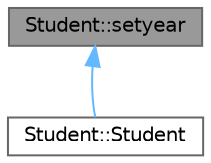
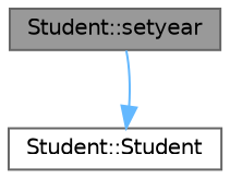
  digraph {
    rankdir=TB
    node [fontname=Helvetica fontsize=10 shape=box style=filled]
    n1 [color=gray40 fillcolor=grey60 fontcolor=black height=0.2 label="Student::setyear" width=0.4]
    n2 [color=grey40 fillcolor=white height=0.2 label="Student::Student" width=0.4]
-   n1 -> n2 [color=steelblue1 dir=back fontname=Helvetica fontsize=10 labelfontname=Helvetica labelfontsize=10 style=solid]
+   n2 -> n1 [color=steelblue1 dir=back fontname=Helvetica fontsize=10 labelfontname=Helvetica labelfontsize=10 style=solid]
  }
